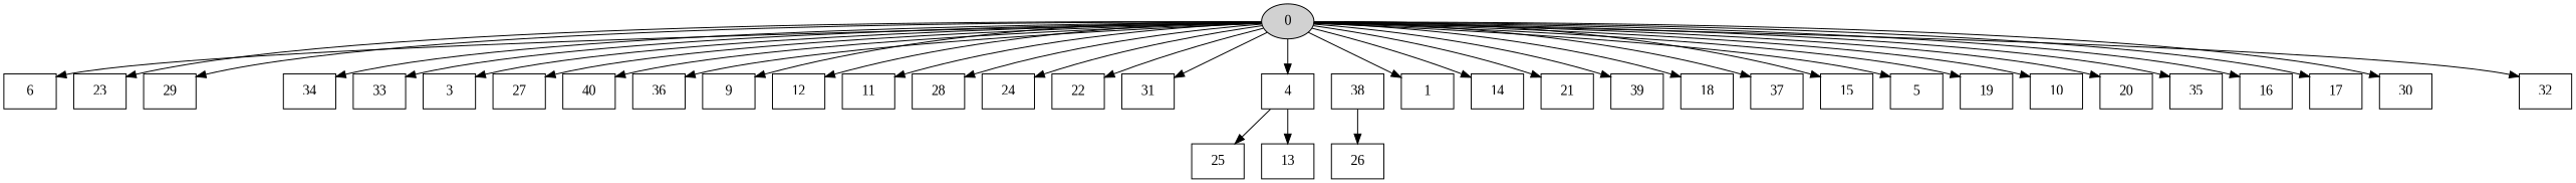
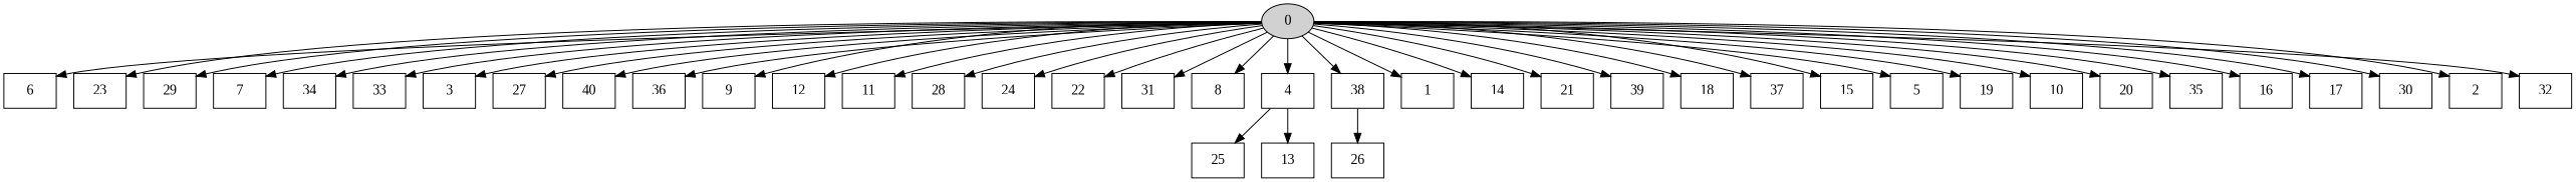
  digraph {
    fontname="Liberation Serif"
    node [fillcolor=white fontname="Liberation Serif" style=filled shape=box]
    edge [fontname="Liberation Serif"]
    0 [fillcolor=grey82 shape=""]
    n2 [label="6\n"]
    n3 [label="23\n"]
    n4 [label="29\n"]
+   n5 [label="7\n"]
    n6 [label="34\n"]
    n7 [label="33\n"]
    n8 [label="3\n"]
    n9 [label="27\n"]
    n10 [label="40\n"]
    n11 [label="36\n"]
    n12 [label="9\n"]
    n13 [label="12\n"]
    n14 [label="11\n"]
    n15 [label="28\n"]
    n16 [label="24\n"]
    n17 [label="22\n"]
    n18 [label="31\n"]
+   n19 [label="8\n"]
    n20 [label="4\n"]
    n21 [label="38\n"]
    n22 [label="1\n"]
    n23 [label="14\n"]
    n24 [label="21\n"]
    n25 [label="39\n"]
    n26 [label="18\n"]
    n27 [label="37\n"]
    n28 [label="15\n"]
    n29 [label="5\n"]
    n30 [label="19\n"]
    n31 [label="10\n"]
    n32 [label="20\n"]
    n33 [label="35\n"]
    n34 [label="16\n"]
    n35 [label="17\n"]
    n36 [label="30\n"]
+   n37 [label="2\n"]
    n38 [label="32\n"]
    n39 [label="26\n"]
    n40 [label="25\n"]
    n41 [label="13\n"]
    0 -> n2
    0 -> n3
    0 -> n4
+   0 -> n5
    0 -> n6
    0 -> n7
    0 -> n8
    0 -> n9
    0 -> n10
    0 -> n11
    0 -> n12
    0 -> n13
    0 -> n14
    0 -> n15
    0 -> n16
    0 -> n17
    0 -> n18
+   0 -> n19
    0 -> n20
+   0 -> n21
    0 -> n22
    0 -> n23
    0 -> n24
    0 -> n25
    0 -> n26
    0 -> n27
    0 -> n28
    0 -> n29
    0 -> n30
    0 -> n31
    0 -> n32
    0 -> n33
    0 -> n34
    0 -> n35
    0 -> n36
+   0 -> n37
    0 -> n38
    n20 -> n40
    n20 -> n41
    n21 -> n39
  }
